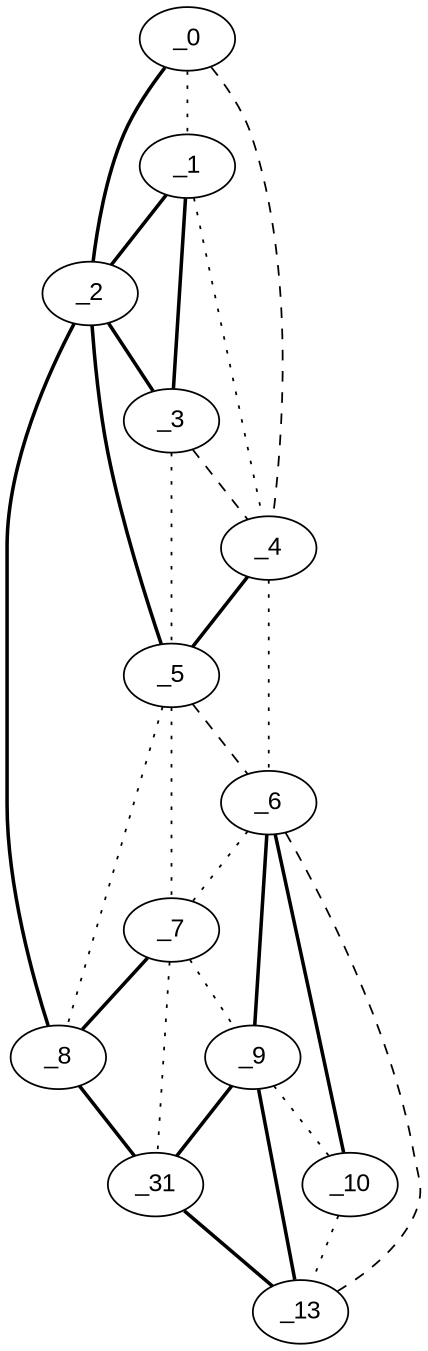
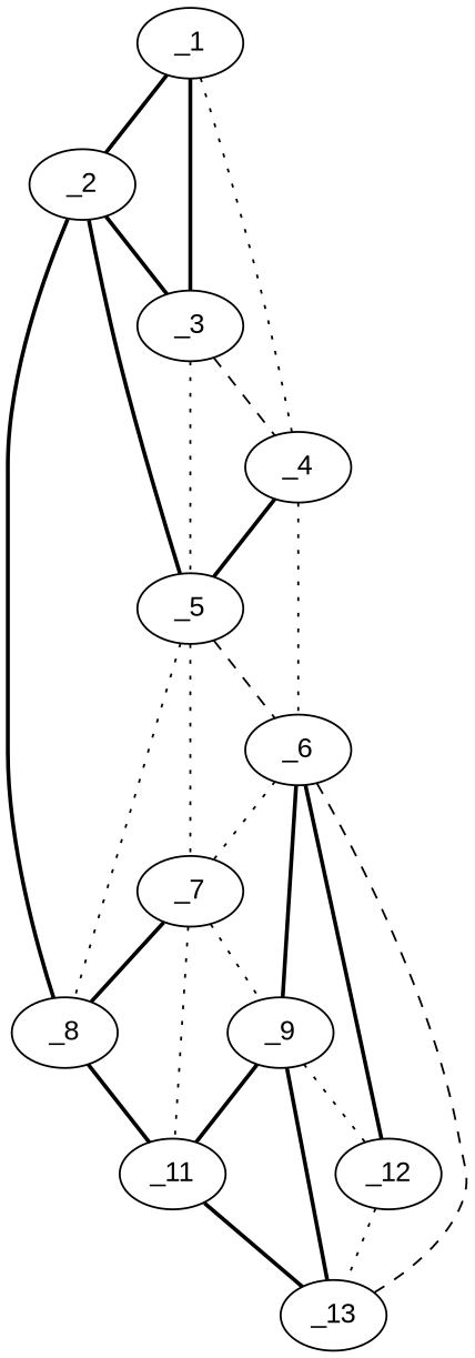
  graph {
    fontname="Liberation Sans"
    node [fontname="Liberation Sans" y=80]
    edge [fontname="Liberation Sans" style=bold valence=2]
-   _0 [x=24 y=25]
    _1 [x=28 y=30]
    _2 [x=41 y=21]
    _4 [x=60]
    _3 [x=57 y=48]
    _5 [x=72 y=46]
    _8 [x=97 y=35]
    _6 [x=77 y=82]
    _7 [x=87 y=45]
-   _11 [x=108 y=49 label=_31]
+   _11 [x=108 y=49]
    _9 [x=104 y=65]
-   _10 [x=106 y=71]
+   _10 [x=106 y=71 label=_12]
    _13 [x=123]
-   _0 -- _1 [style=dotted]
-   _0 -- _2 [valence=1]
-   _0 -- _4 [style=dashed valence=1]
    _1 -- _2 [valence=1]
    _1 -- _4 [style=dotted valence=1]
    _1 -- _3
    _2 -- _3
    _2 -- _5
    _2 -- _8 [valence=1]
    _4 -- _5 [valence=1]
    _4 -- _6 [style=dotted valence=1]
    _3 -- _4 [style=dashed]
    _3 -- _5 [style=dotted]
    _5 -- _8 [style=dotted]
    _5 -- _6 [style=dashed]
    _5 -- _7 [style=dotted valence=1]
    _8 -- _11 [valence=1]
    _6 -- _7 [style=dotted]
    _6 -- _9 [valence=1]
    _6 -- _10
    _6 -- _13 [style=dashed valence=1]
    _7 -- _8
    _7 -- _11 [style=dotted]
    _7 -- _9 [style=dotted]
    _11 -- _13 [valence=1]
    _9 -- _11
    _9 -- _10 [style=dotted]
    _9 -- _13
    _10 -- _13 [style=dotted]
  }
